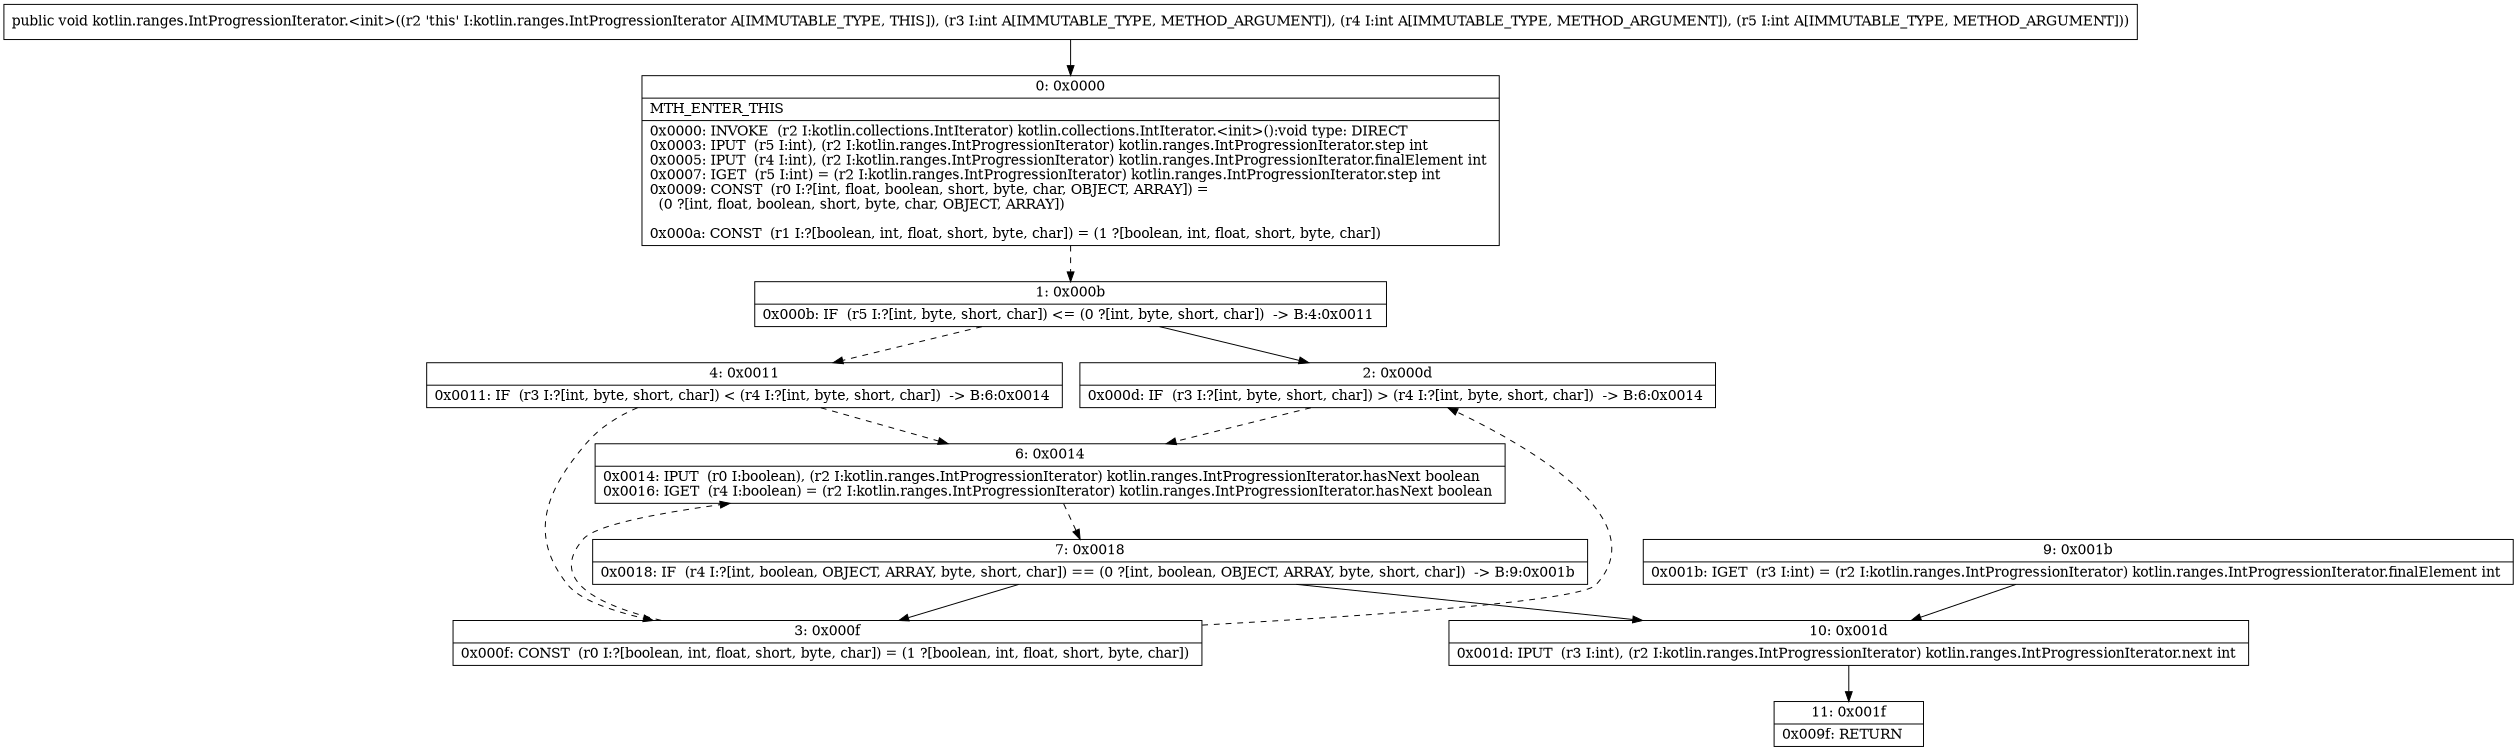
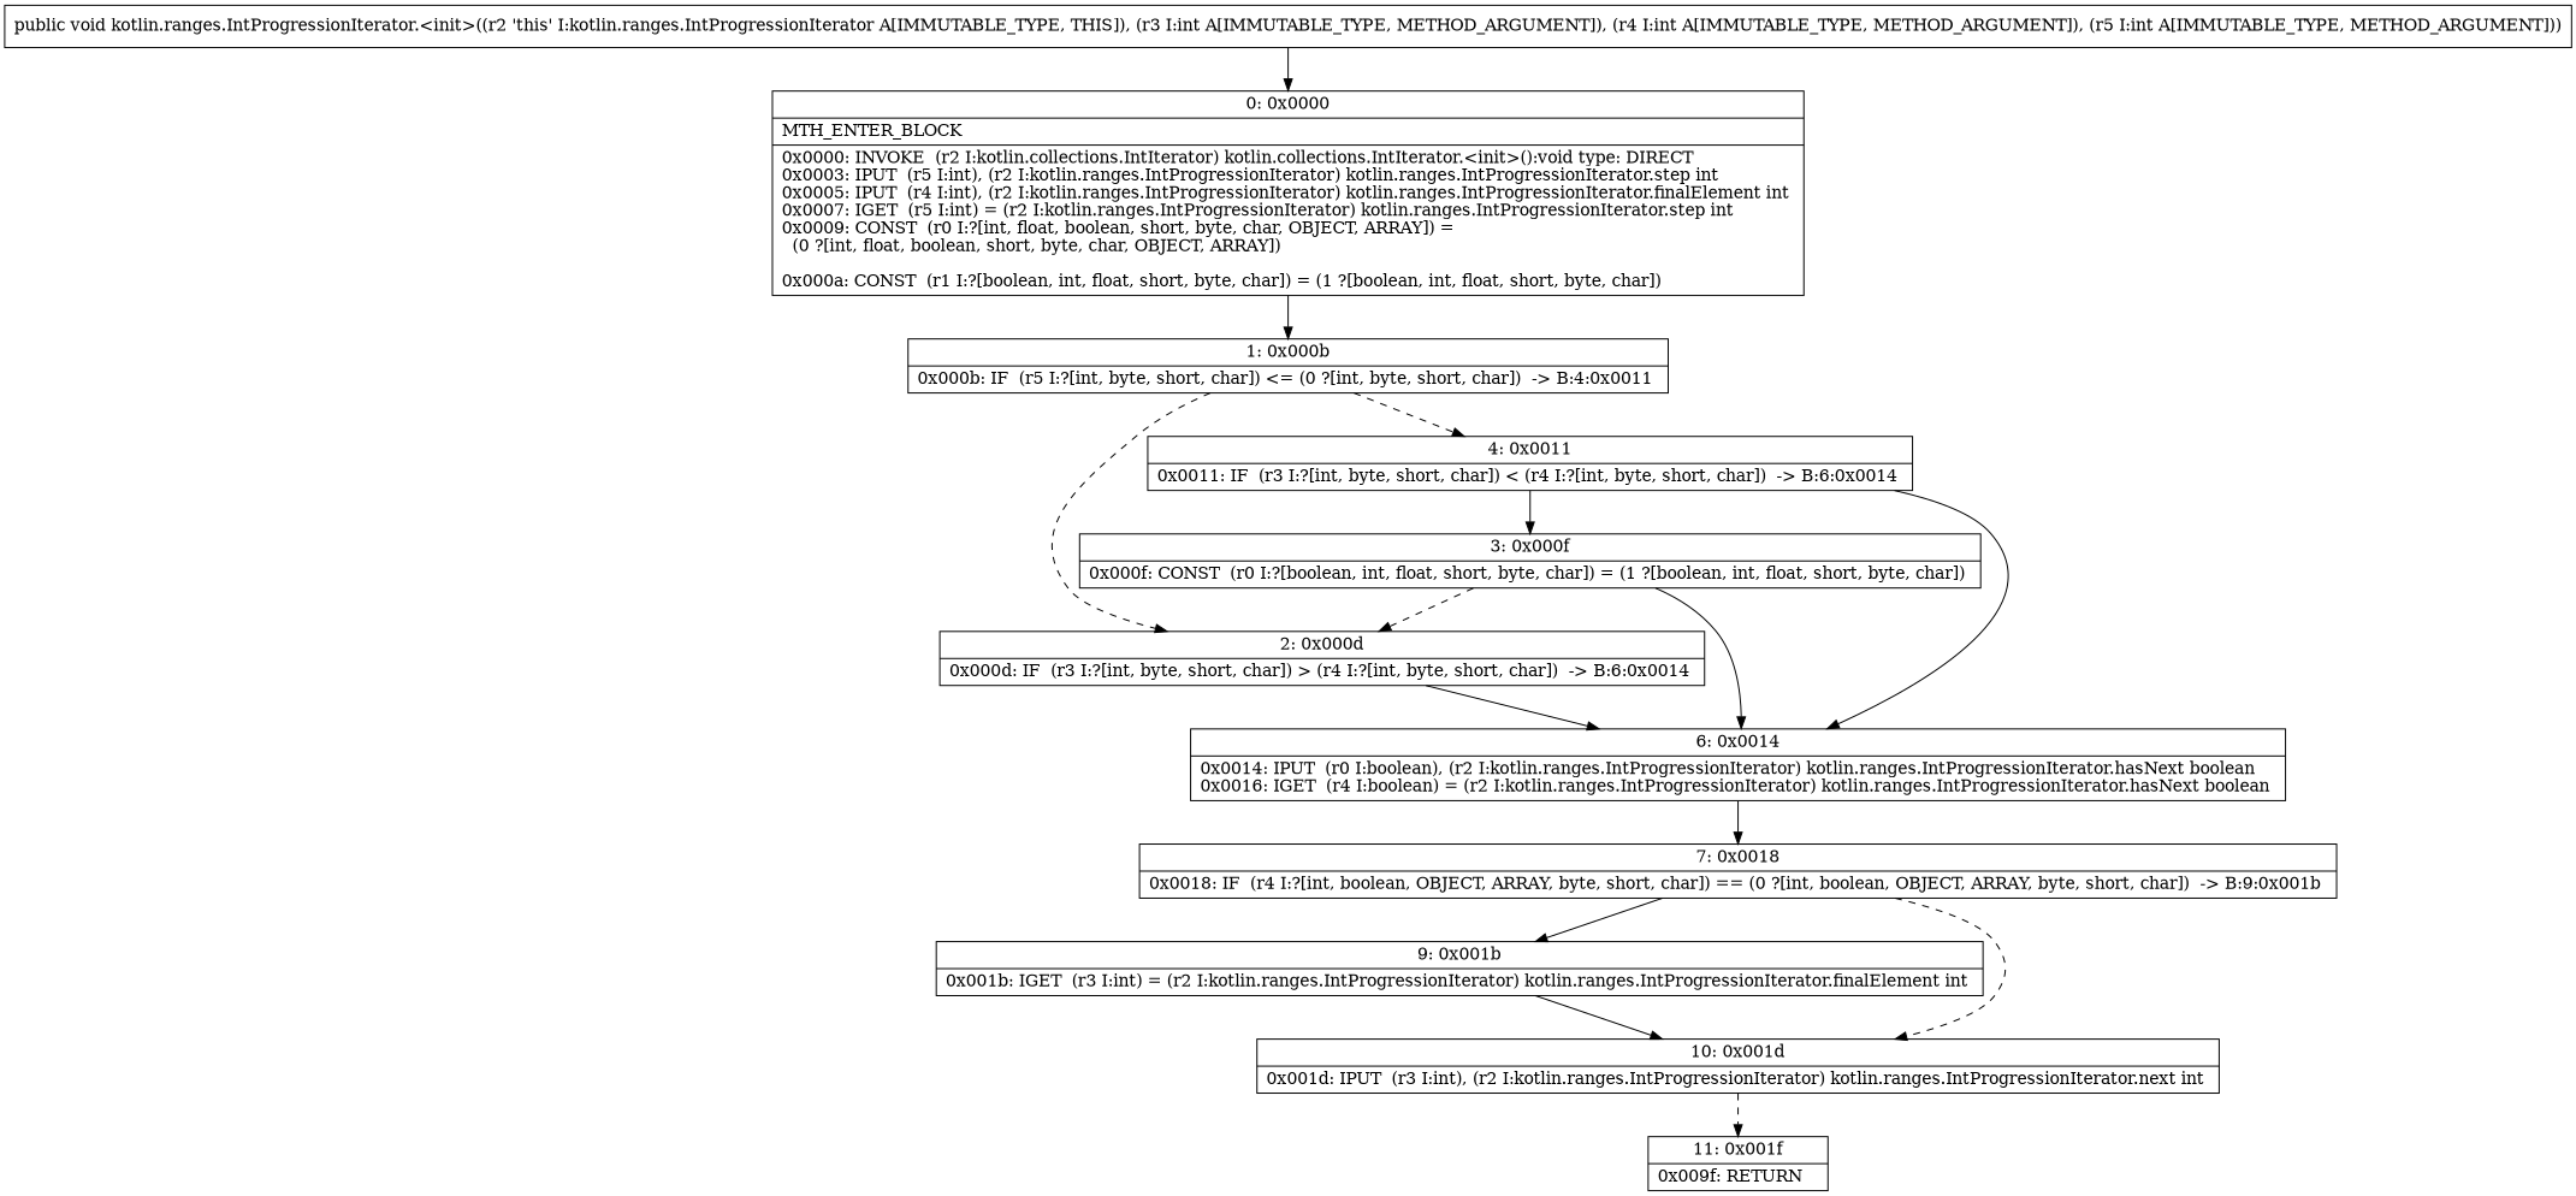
  digraph {
    fontname="DejaVu Serif"
    node [fontname="DejaVu Serif" shape=record]
    edge [fontname="DejaVu Serif"]
-   n1 [label="{0\:\ 0x0000|MTH_ENTER_THIS\l|0x0000: INVOKE  (r2 I:kotlin.collections.IntIterator) kotlin.collections.IntIterator.\<init\>():void type: DIRECT \l0x0003: IPUT  (r5 I:int), (r2 I:kotlin.ranges.IntProgressionIterator) kotlin.ranges.IntProgressionIterator.step int \l0x0005: IPUT  (r4 I:int), (r2 I:kotlin.ranges.IntProgressionIterator) kotlin.ranges.IntProgressionIterator.finalElement int \l0x0007: IGET  (r5 I:int) = (r2 I:kotlin.ranges.IntProgressionIterator) kotlin.ranges.IntProgressionIterator.step int \l0x0009: CONST  (r0 I:?[int, float, boolean, short, byte, char, OBJECT, ARRAY]) = \l  (0 ?[int, float, boolean, short, byte, char, OBJECT, ARRAY])\l \l0x000a: CONST  (r1 I:?[boolean, int, float, short, byte, char]) = (1 ?[boolean, int, float, short, byte, char]) \l}"]
+   n1 [label="{0\:\ 0x0000|MTH_ENTER_BLOCK\l|0x0000: INVOKE  (r2 I:kotlin.collections.IntIterator) kotlin.collections.IntIterator.\<init\>():void type: DIRECT \l0x0003: IPUT  (r5 I:int), (r2 I:kotlin.ranges.IntProgressionIterator) kotlin.ranges.IntProgressionIterator.step int \l0x0005: IPUT  (r4 I:int), (r2 I:kotlin.ranges.IntProgressionIterator) kotlin.ranges.IntProgressionIterator.finalElement int \l0x0007: IGET  (r5 I:int) = (r2 I:kotlin.ranges.IntProgressionIterator) kotlin.ranges.IntProgressionIterator.step int \l0x0009: CONST  (r0 I:?[int, float, boolean, short, byte, char, OBJECT, ARRAY]) = \l  (0 ?[int, float, boolean, short, byte, char, OBJECT, ARRAY])\l \l0x000a: CONST  (r1 I:?[boolean, int, float, short, byte, char]) = (1 ?[boolean, int, float, short, byte, char]) \l}"]
    n2 [label="{1\:\ 0x000b|0x000b: IF  (r5 I:?[int, byte, short, char]) \<= (0 ?[int, byte, short, char])  \-\> B:4:0x0011 \l}"]
    n3 [label="{2\:\ 0x000d|0x000d: IF  (r3 I:?[int, byte, short, char]) \> (r4 I:?[int, byte, short, char])  \-\> B:6:0x0014 \l}"]
    n4 [label="{4\:\ 0x0011|0x0011: IF  (r3 I:?[int, byte, short, char]) \< (r4 I:?[int, byte, short, char])  \-\> B:6:0x0014 \l}"]
    n5 [label="{6\:\ 0x0014|0x0014: IPUT  (r0 I:boolean), (r2 I:kotlin.ranges.IntProgressionIterator) kotlin.ranges.IntProgressionIterator.hasNext boolean \l0x0016: IGET  (r4 I:boolean) = (r2 I:kotlin.ranges.IntProgressionIterator) kotlin.ranges.IntProgressionIterator.hasNext boolean \l}"]
    n6 [label="{3\:\ 0x000f|0x000f: CONST  (r0 I:?[boolean, int, float, short, byte, char]) = (1 ?[boolean, int, float, short, byte, char]) \l}"]
    n7 [label="{7\:\ 0x0018|0x0018: IF  (r4 I:?[int, boolean, OBJECT, ARRAY, byte, short, char]) == (0 ?[int, boolean, OBJECT, ARRAY, byte, short, char])  \-\> B:9:0x001b \l}"]
    n8 [label="{9\:\ 0x001b|0x001b: IGET  (r3 I:int) = (r2 I:kotlin.ranges.IntProgressionIterator) kotlin.ranges.IntProgressionIterator.finalElement int \l}"]
    n9 [label="{10\:\ 0x001d|0x001d: IPUT  (r3 I:int), (r2 I:kotlin.ranges.IntProgressionIterator) kotlin.ranges.IntProgressionIterator.next int \l}"]
    n10 [label="{11\:\ 0x001f|0x009f: RETURN   \l}"]
    n11 [label="{public void kotlin.ranges.IntProgressionIterator.\<init\>((r2 'this' I:kotlin.ranges.IntProgressionIterator A[IMMUTABLE_TYPE, THIS]), (r3 I:int A[IMMUTABLE_TYPE, METHOD_ARGUMENT]), (r4 I:int A[IMMUTABLE_TYPE, METHOD_ARGUMENT]), (r5 I:int A[IMMUTABLE_TYPE, METHOD_ARGUMENT])) }"]
-   n1 -> n2 [style=dashed]
-   n2 -> n3 [style=solid]
+   n1 -> n2
+   n2 -> n3 [style=dashed]
    n2 -> n4 [style=dashed]
-   n3 -> n5 [style=dashed]
-   n4 -> n5 [style=dashed]
-   n4 -> n6 [style=dashed]
-   n5 -> n7 [style=dashed]
+   n3 -> n5
+   n4 -> n5
+   n4 -> n6 [style=solid]
+   n5 -> n7
    n6 -> n3 [style=dashed]
-   n6 -> n5 [style=dashed]
-   n7 -> n6
-   n7 -> n9 [style=solid]
+   n6 -> n5
+   n7 -> n8
+   n7 -> n9 [style=dashed]
    n8 -> n9
-   n9 -> n10
+   n9 -> n10 [style=dashed]
    n11 -> n1
  }
